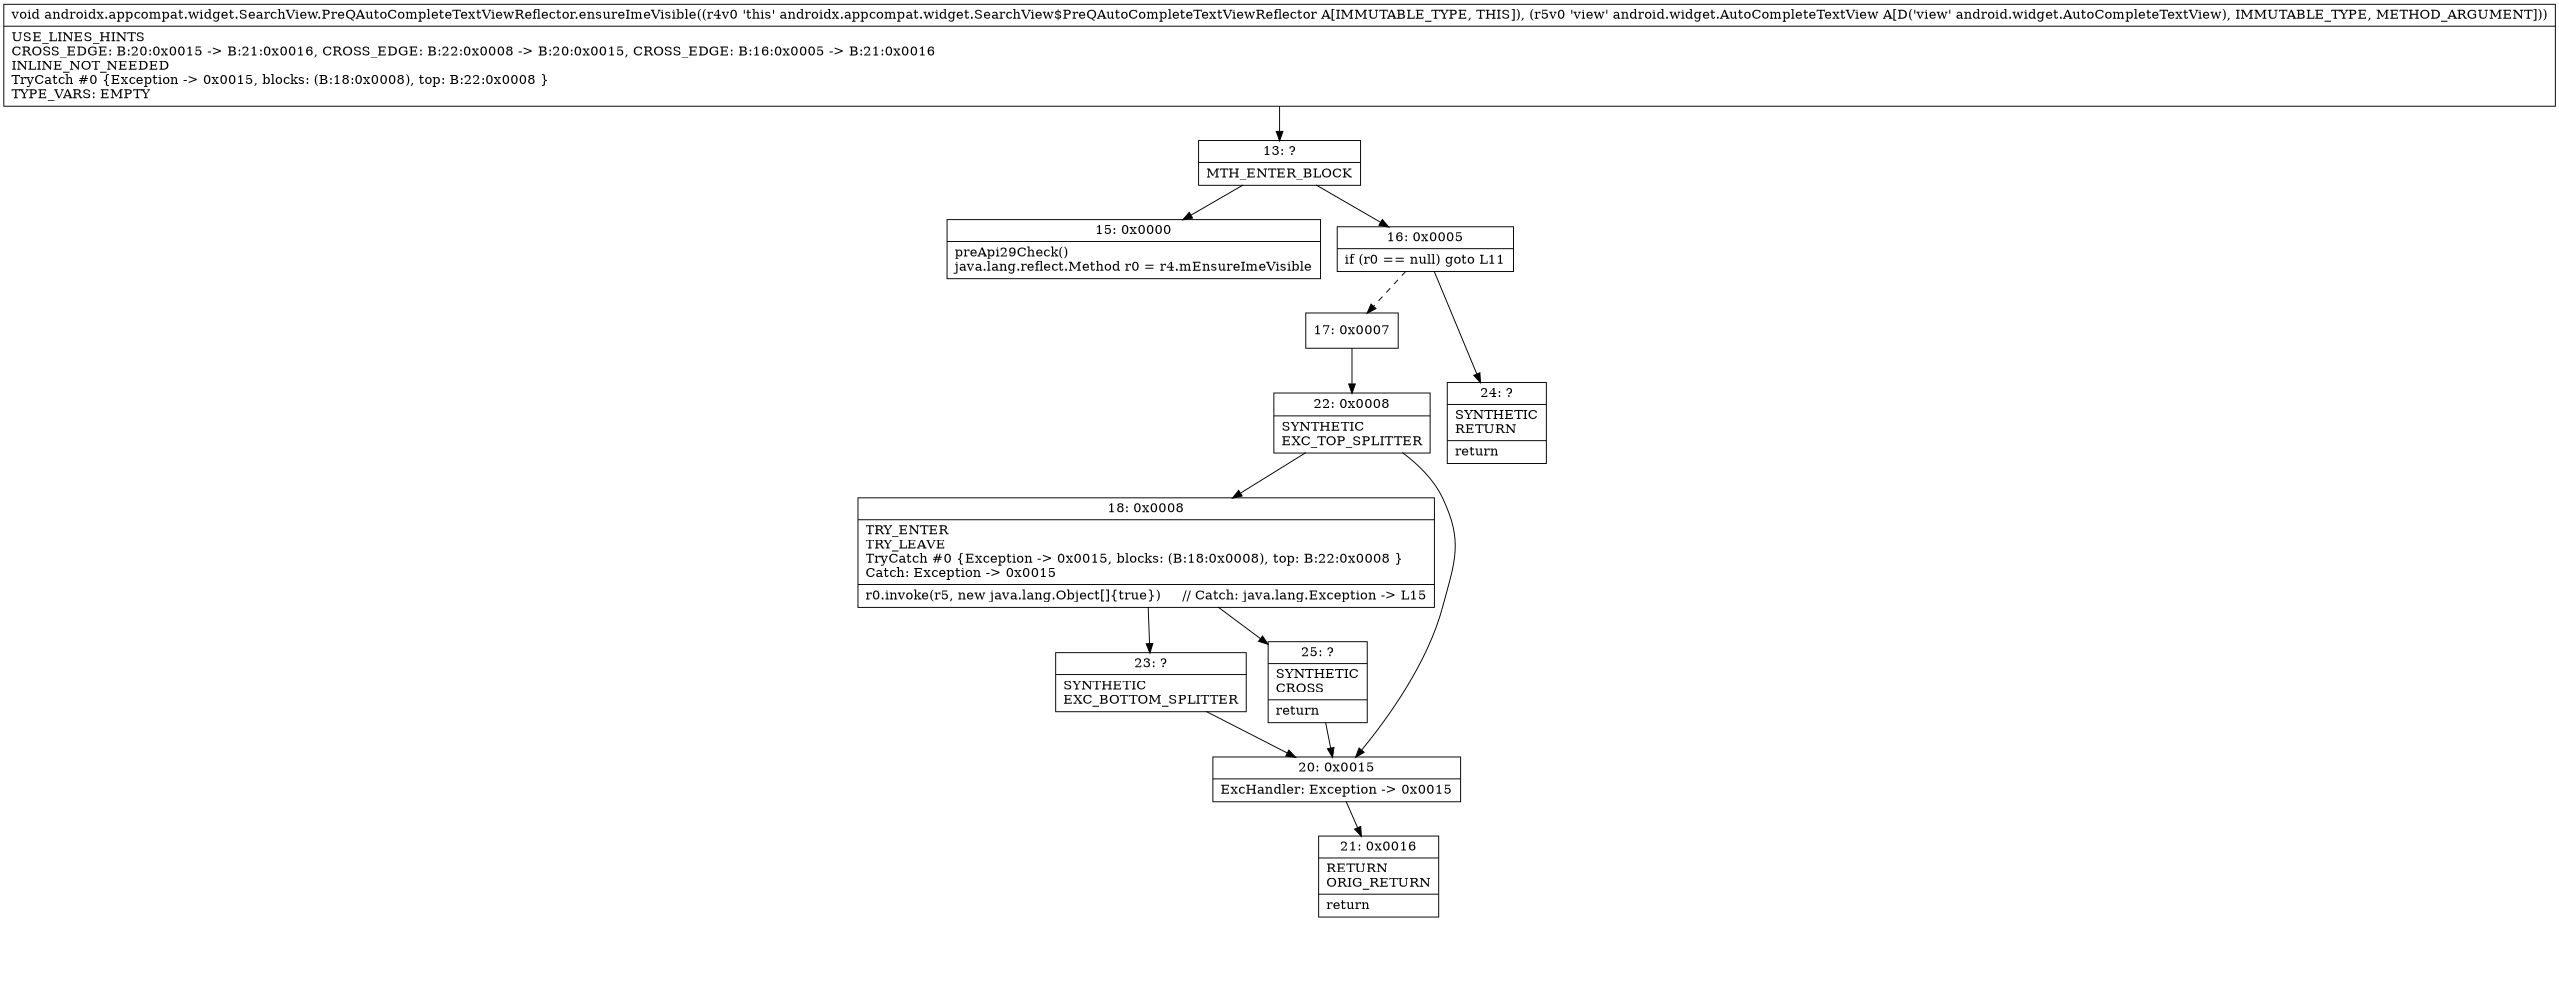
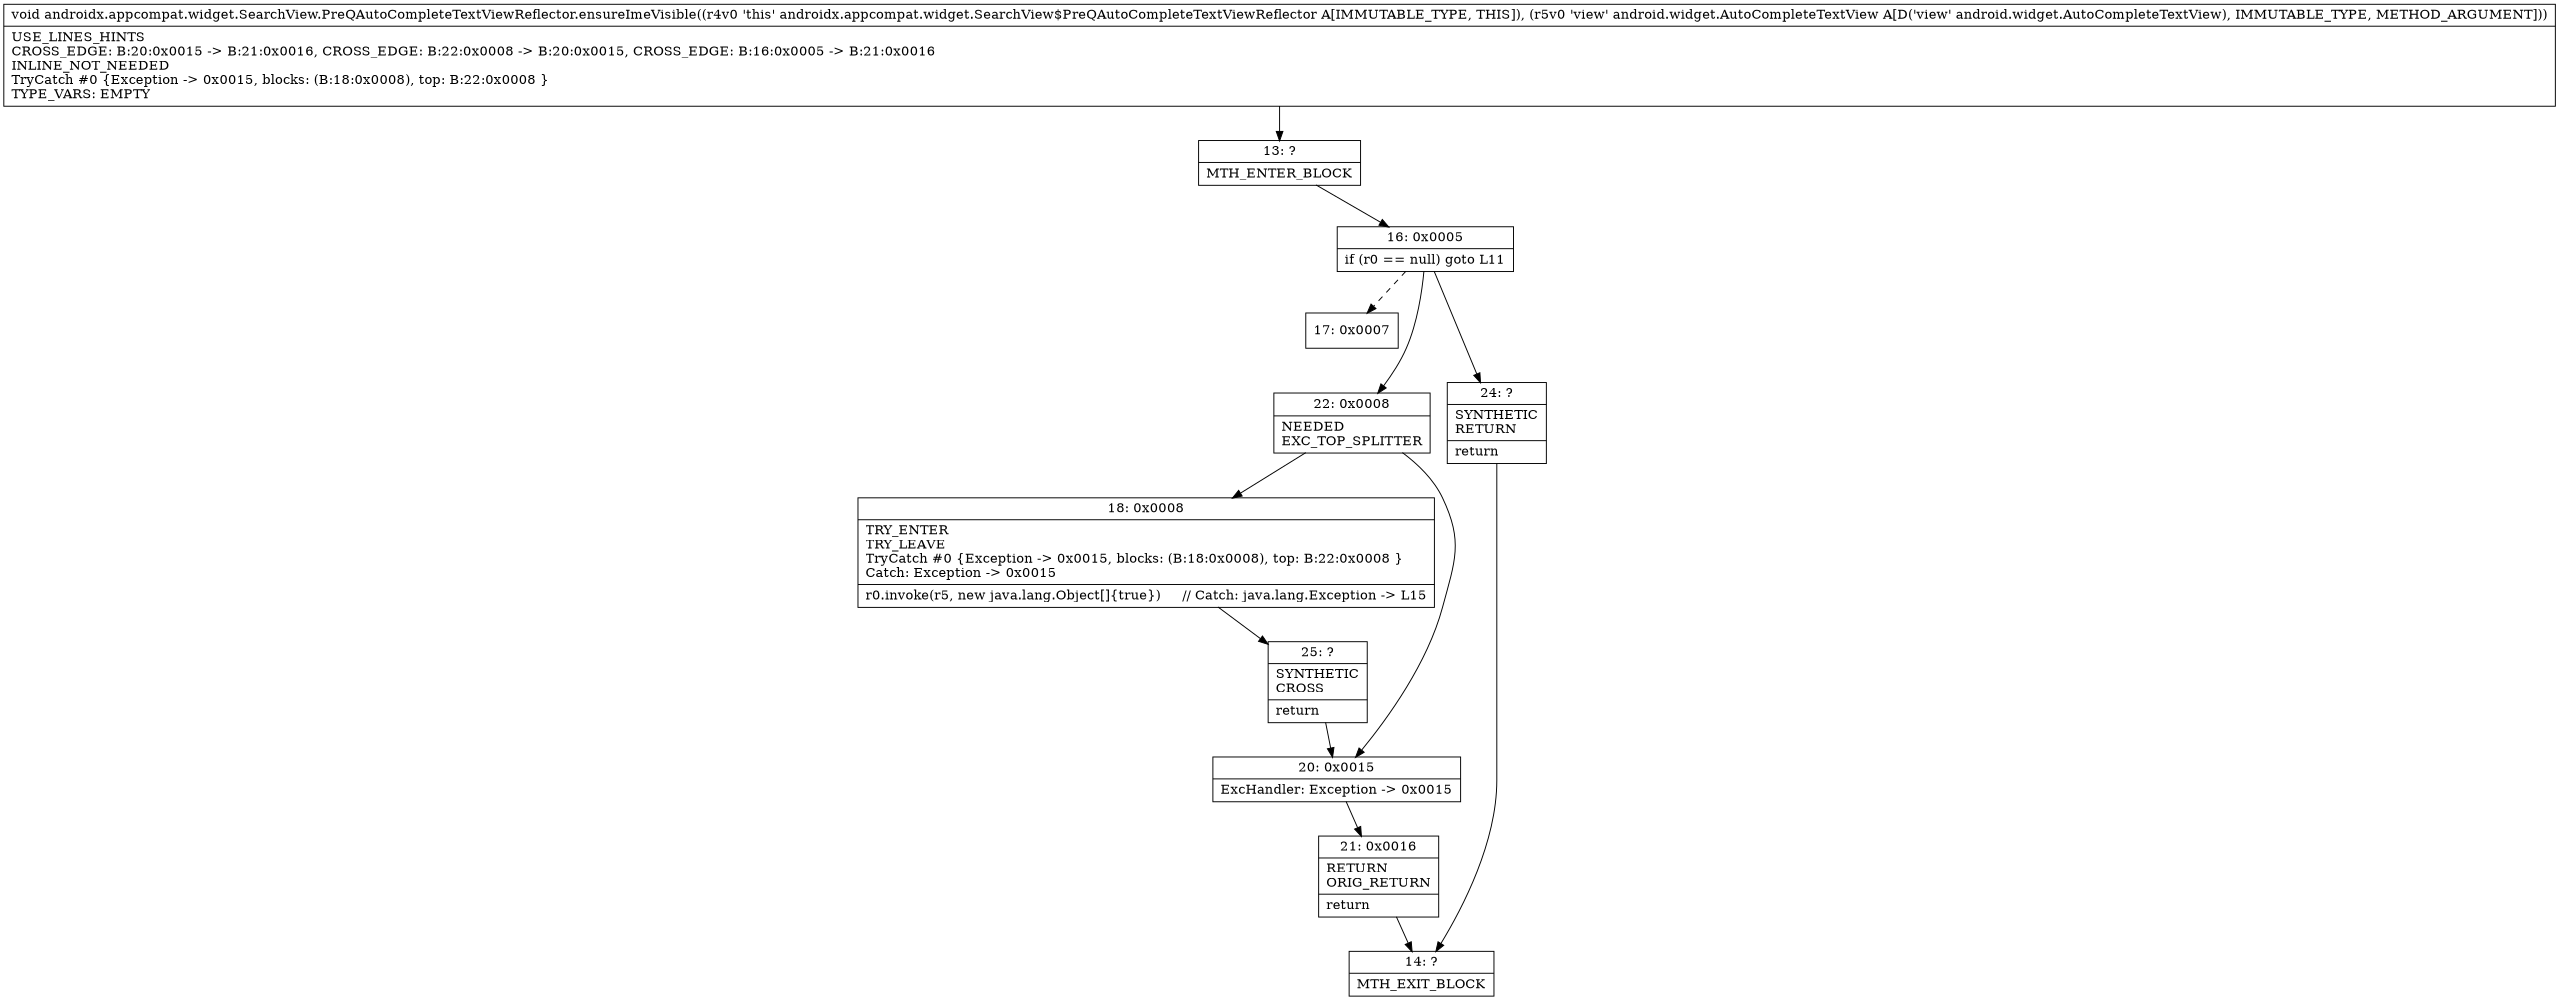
  digraph {
    node [shape=record]
    n1 [label="{13\:\ ?|MTH_ENTER_BLOCK\l}"]
-   n2 [label="{15\:\ 0x0000|preApi29Check()\ljava.lang.reflect.Method r0 = r4.mEnsureImeVisible\l}"]
    n3 [label="{16\:\ 0x0005|if (r0 == null) goto L11\l}"]
    n4 [label="{17\:\ 0x0007}"]
    n5 [label="{24\:\ ?|SYNTHETIC\lRETURN\l|return\l}"]
-   n6 [label="{22\:\ 0x0008|SYNTHETIC\lEXC_TOP_SPLITTER\l}"]
+   n6 [label="{22\:\ 0x0008|NEEDED\lEXC_TOP_SPLITTER\l}"]
+   n7 [label="{14\:\ ?|MTH_EXIT_BLOCK\l}"]
    n8 [label="{18\:\ 0x0008|TRY_ENTER\lTRY_LEAVE\lTryCatch #0 \{Exception \-\> 0x0015, blocks: (B:18:0x0008), top: B:22:0x0008 \}\lCatch: Exception \-\> 0x0015\l|r0.invoke(r5, new java.lang.Object[]\{true\})     \/\/ Catch: java.lang.Exception \-\> L15\l}"]
    n9 [label="{20\:\ 0x0015|ExcHandler: Exception \-\> 0x0015\l}"]
-   n10 [label="{23\:\ ?|SYNTHETIC\lEXC_BOTTOM_SPLITTER\l}"]
    n11 [label="{25\:\ ?|SYNTHETIC\lCROSS\l|return\l}"]
    n12 [label="{21\:\ 0x0016|RETURN\lORIG_RETURN\l|return\l}"]
    n13 [label="{void androidx.appcompat.widget.SearchView.PreQAutoCompleteTextViewReflector.ensureImeVisible((r4v0 'this' androidx.appcompat.widget.SearchView$PreQAutoCompleteTextViewReflector A[IMMUTABLE_TYPE, THIS]), (r5v0 'view' android.widget.AutoCompleteTextView A[D('view' android.widget.AutoCompleteTextView), IMMUTABLE_TYPE, METHOD_ARGUMENT]))  | USE_LINES_HINTS\lCROSS_EDGE: B:20:0x0015 \-\> B:21:0x0016, CROSS_EDGE: B:22:0x0008 \-\> B:20:0x0015, CROSS_EDGE: B:16:0x0005 \-\> B:21:0x0016\lINLINE_NOT_NEEDED\lTryCatch #0 \{Exception \-\> 0x0015, blocks: (B:18:0x0008), top: B:22:0x0008 \}\lTYPE_VARS: EMPTY\l}"]
-   n1 -> n2
    n1 -> n3
    n3 -> n4 [style=dashed]
    n3 -> n5
-   n4 -> n6
+   n3 -> n6
+   n5 -> n7
    n6 -> n8
    n6 -> n9
-   n8 -> n10
    n8 -> n11
    n9 -> n12
-   n10 -> n9
    n11 -> n9
+   n12 -> n7
    n13 -> n1
  }
